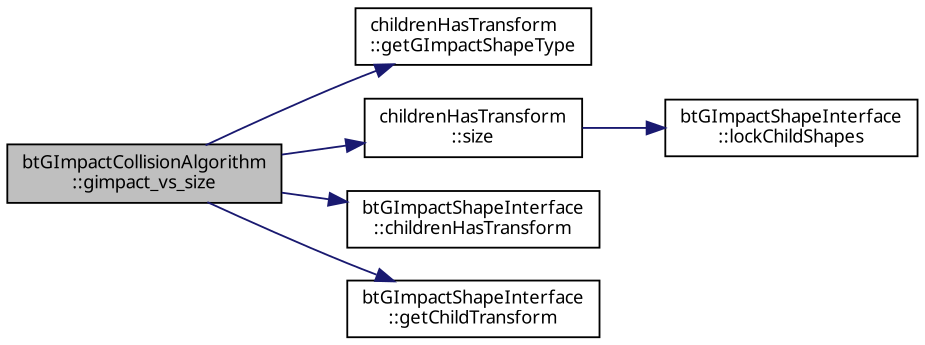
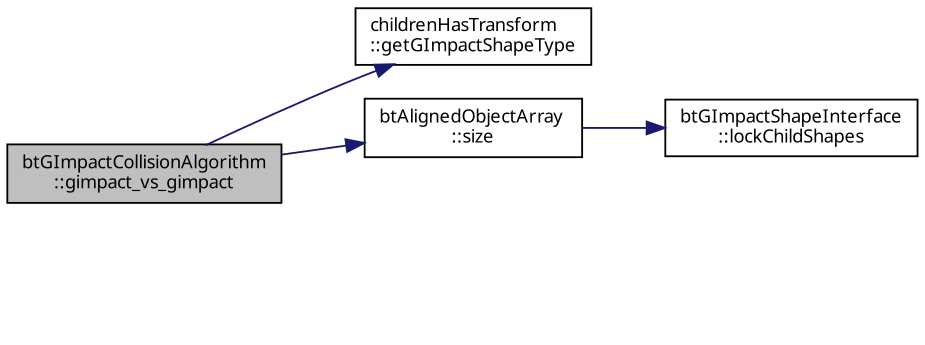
  digraph {
    fontname="Noto Sans"
    rankdir=LR
    node [color=black fillcolor=white fontname="Noto Sans" fontsize=10 shape=record style=filled]
    edge [color=midnightblue fontname="Noto Sans" fontsize=10 labelfontname=Helvetica labelfontsize=10 style=solid]
-   n1 [fillcolor=grey75 fontcolor=black height=0.2 label="btGImpactCollisionAlgorithm\l::gimpact_vs_size" width=0.4]
+   n1 [fillcolor=grey75 fontcolor=black height=0.2 label="btGImpactCollisionAlgorithm\l::gimpact_vs_gimpact" width=0.4]
    n2 [height=0.2 label="childrenHasTransform\l::getGImpactShapeType" width=0.4]
-   n3 [height=0.2 label="childrenHasTransform\l::size" width=0.4]
-   n4 [height=0.2 label="btGImpactShapeInterface\l::childrenHasTransform" width=0.4]
-   n5 [height=0.2 label="btGImpactShapeInterface\l::getChildTransform" width=0.4]
+   n3 [height=0.2 label="btAlignedObjectArray\l::size" width=0.4]
    n6 [height=0.2 label="btGImpactShapeInterface\l::lockChildShapes" width=0.4]
    n1 -> n2
    n1 -> n3
-   n1 -> n4
-   n1 -> n5
    n3 -> n6
  }
